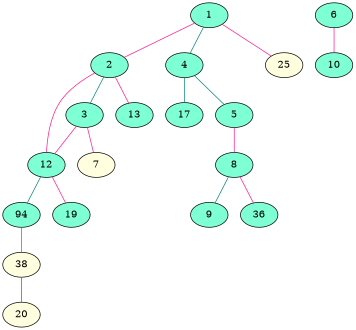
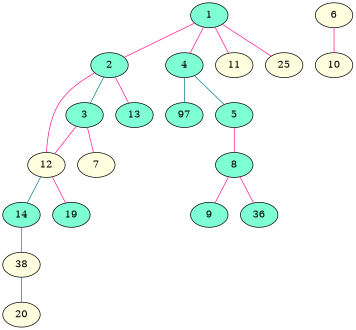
  graph {
    node [fillcolor=aquamarine style=filled]
    edge [color=deeppink]
    1
    2
    4
+   11 [fillcolor=lightyellow]
    n5 [fillcolor=lightyellow label=25]
    3
-   12
+   12 [fillcolor=lightyellow]
    13
-   17
+   17 [label=97]
    5
    7 [fillcolor=lightyellow]
-   14 [label=94]
+   14
    19
    8
-   10
-   6
+   10 [fillcolor=lightyellow]
+   6 [fillcolor=lightyellow]
    n17 [fillcolor=lightyellow label=38]
    9
    n19 [label=36]
    20 [fillcolor=lightyellow]
    1 -- 2
-   1 -- 4 [color=teal]
+   1 -- 4
+   1 -- 11
    1 -- n5
    2 -- 3 [color=teal]
    2 -- 12
    2 -- 13
    4 -- 17 [color=teal]
    4 -- 5 [color=teal]
    3 -- 12
    3 -- 7
    12 -- 14 [color=teal]
    12 -- 19
    5 -- 8
    14 -- n17
-   8 -- 9 [color=teal]
+   8 -- 9
    8 -- n19
    6 -- 10
    n17 -- 20 [color=teal]
  }
